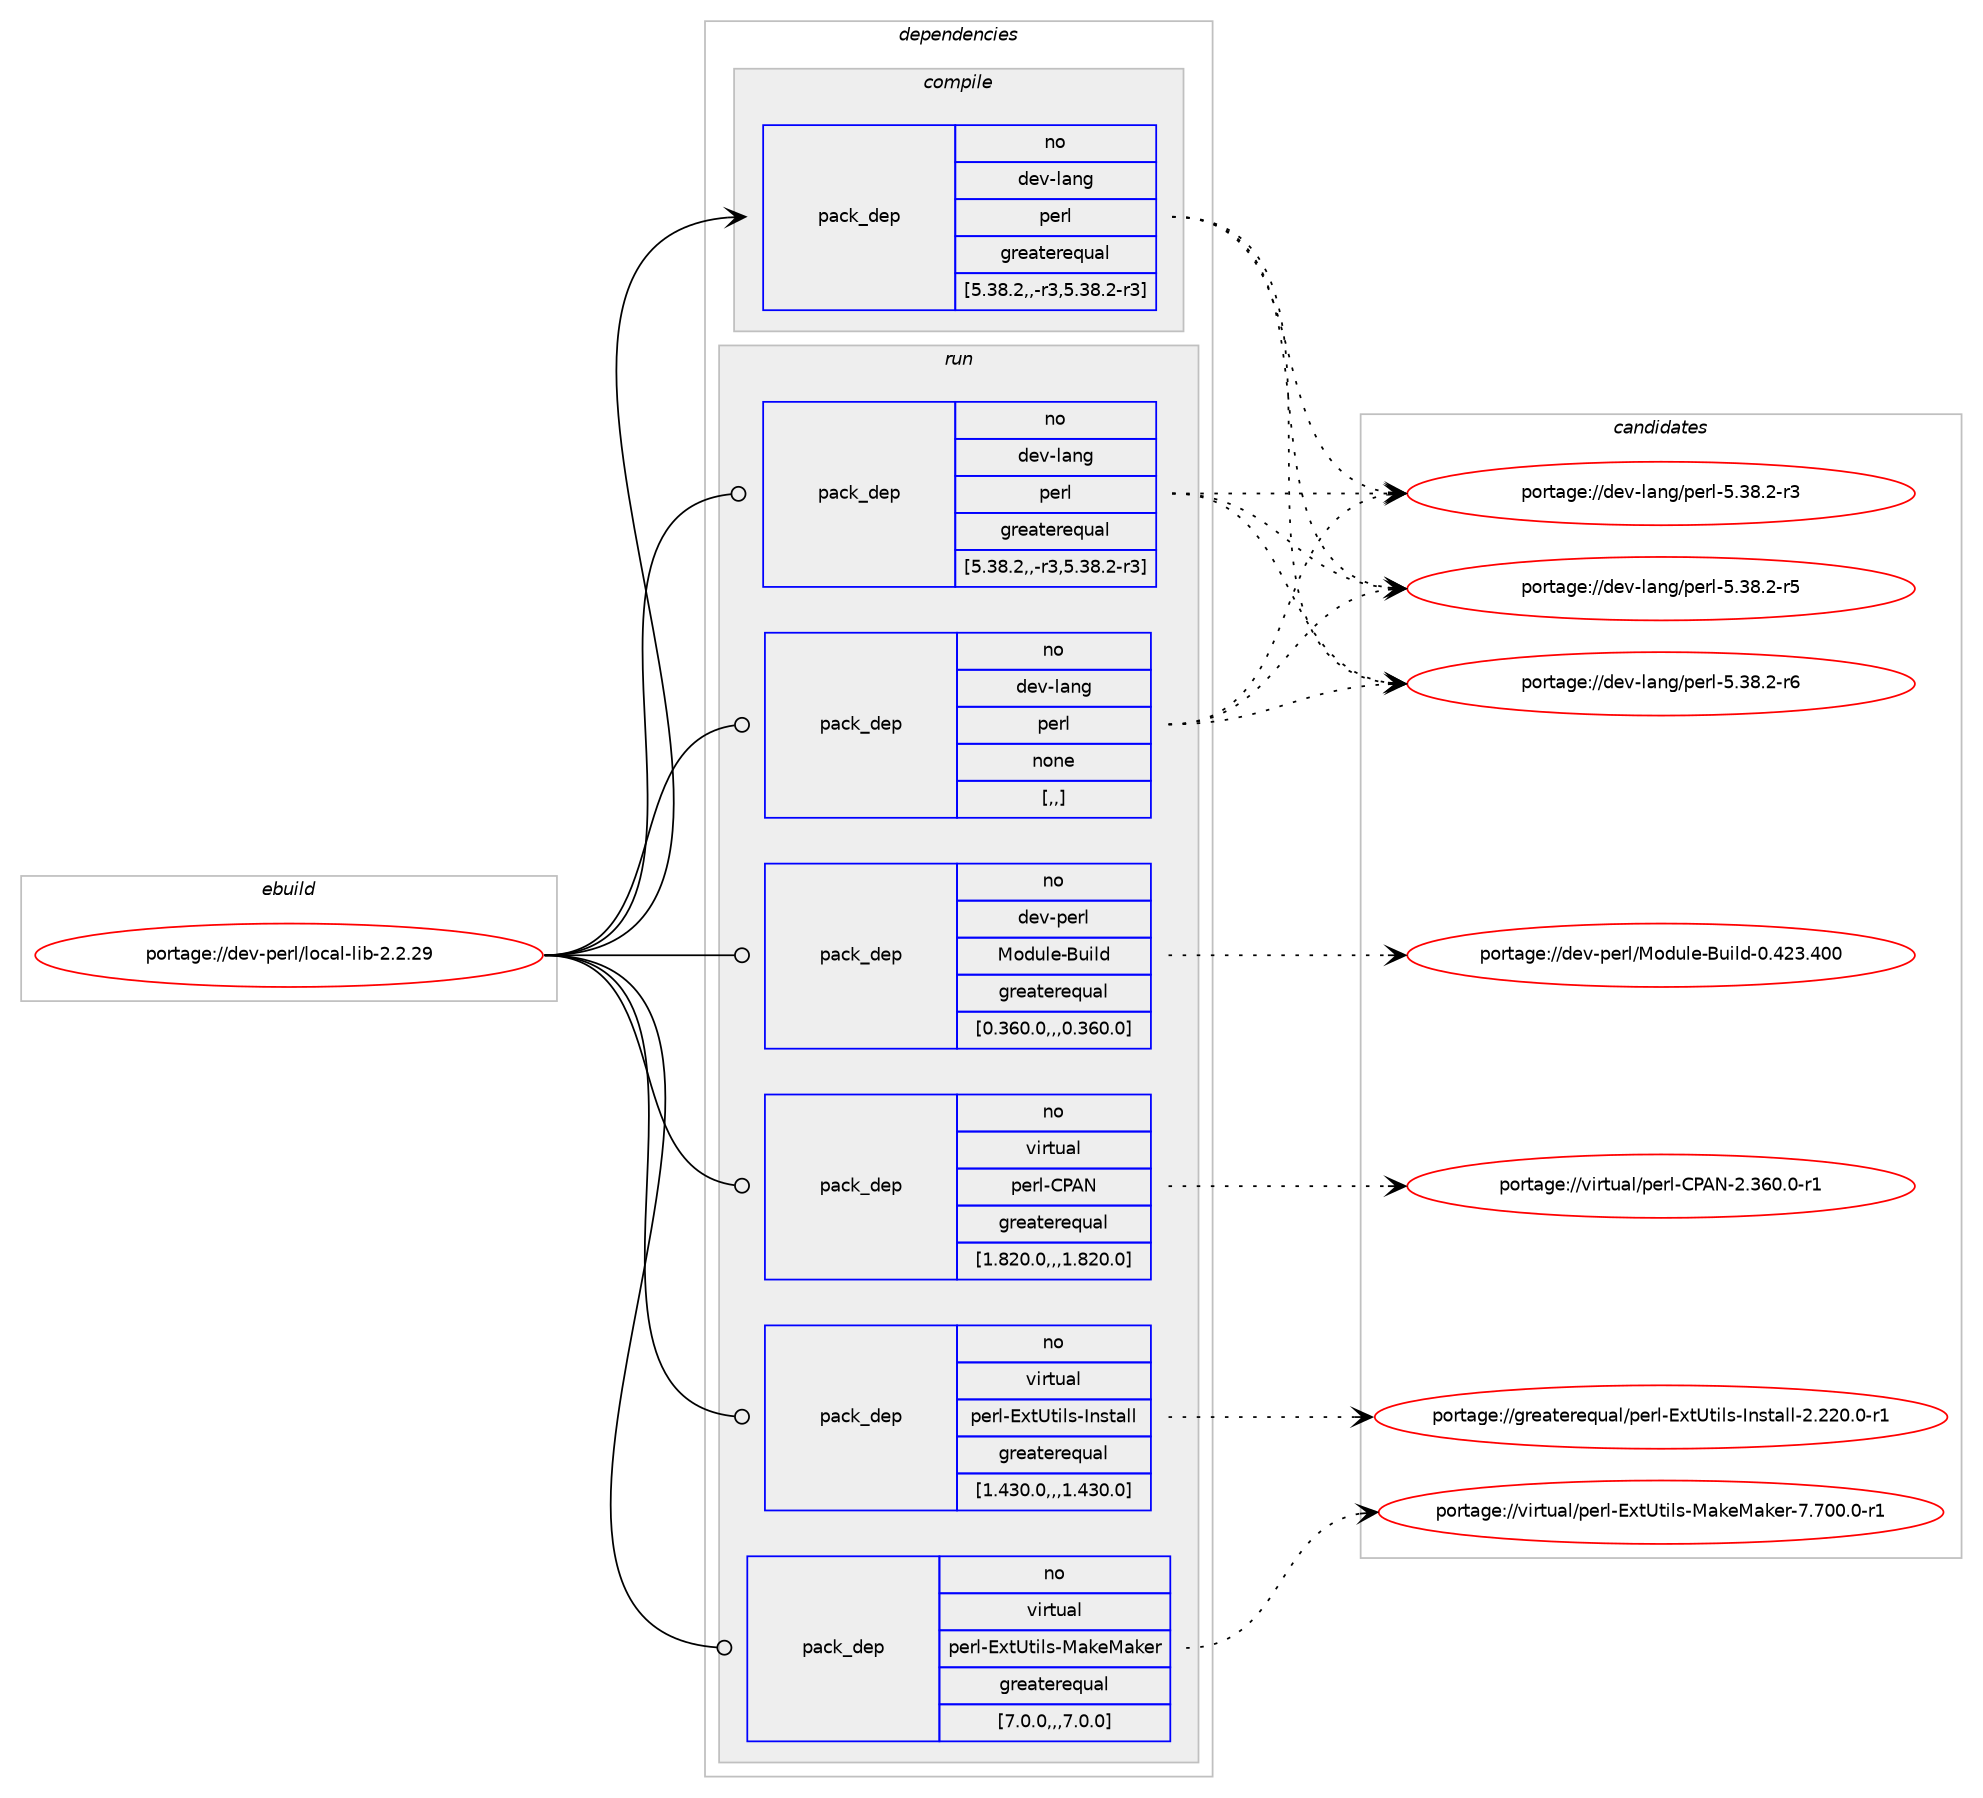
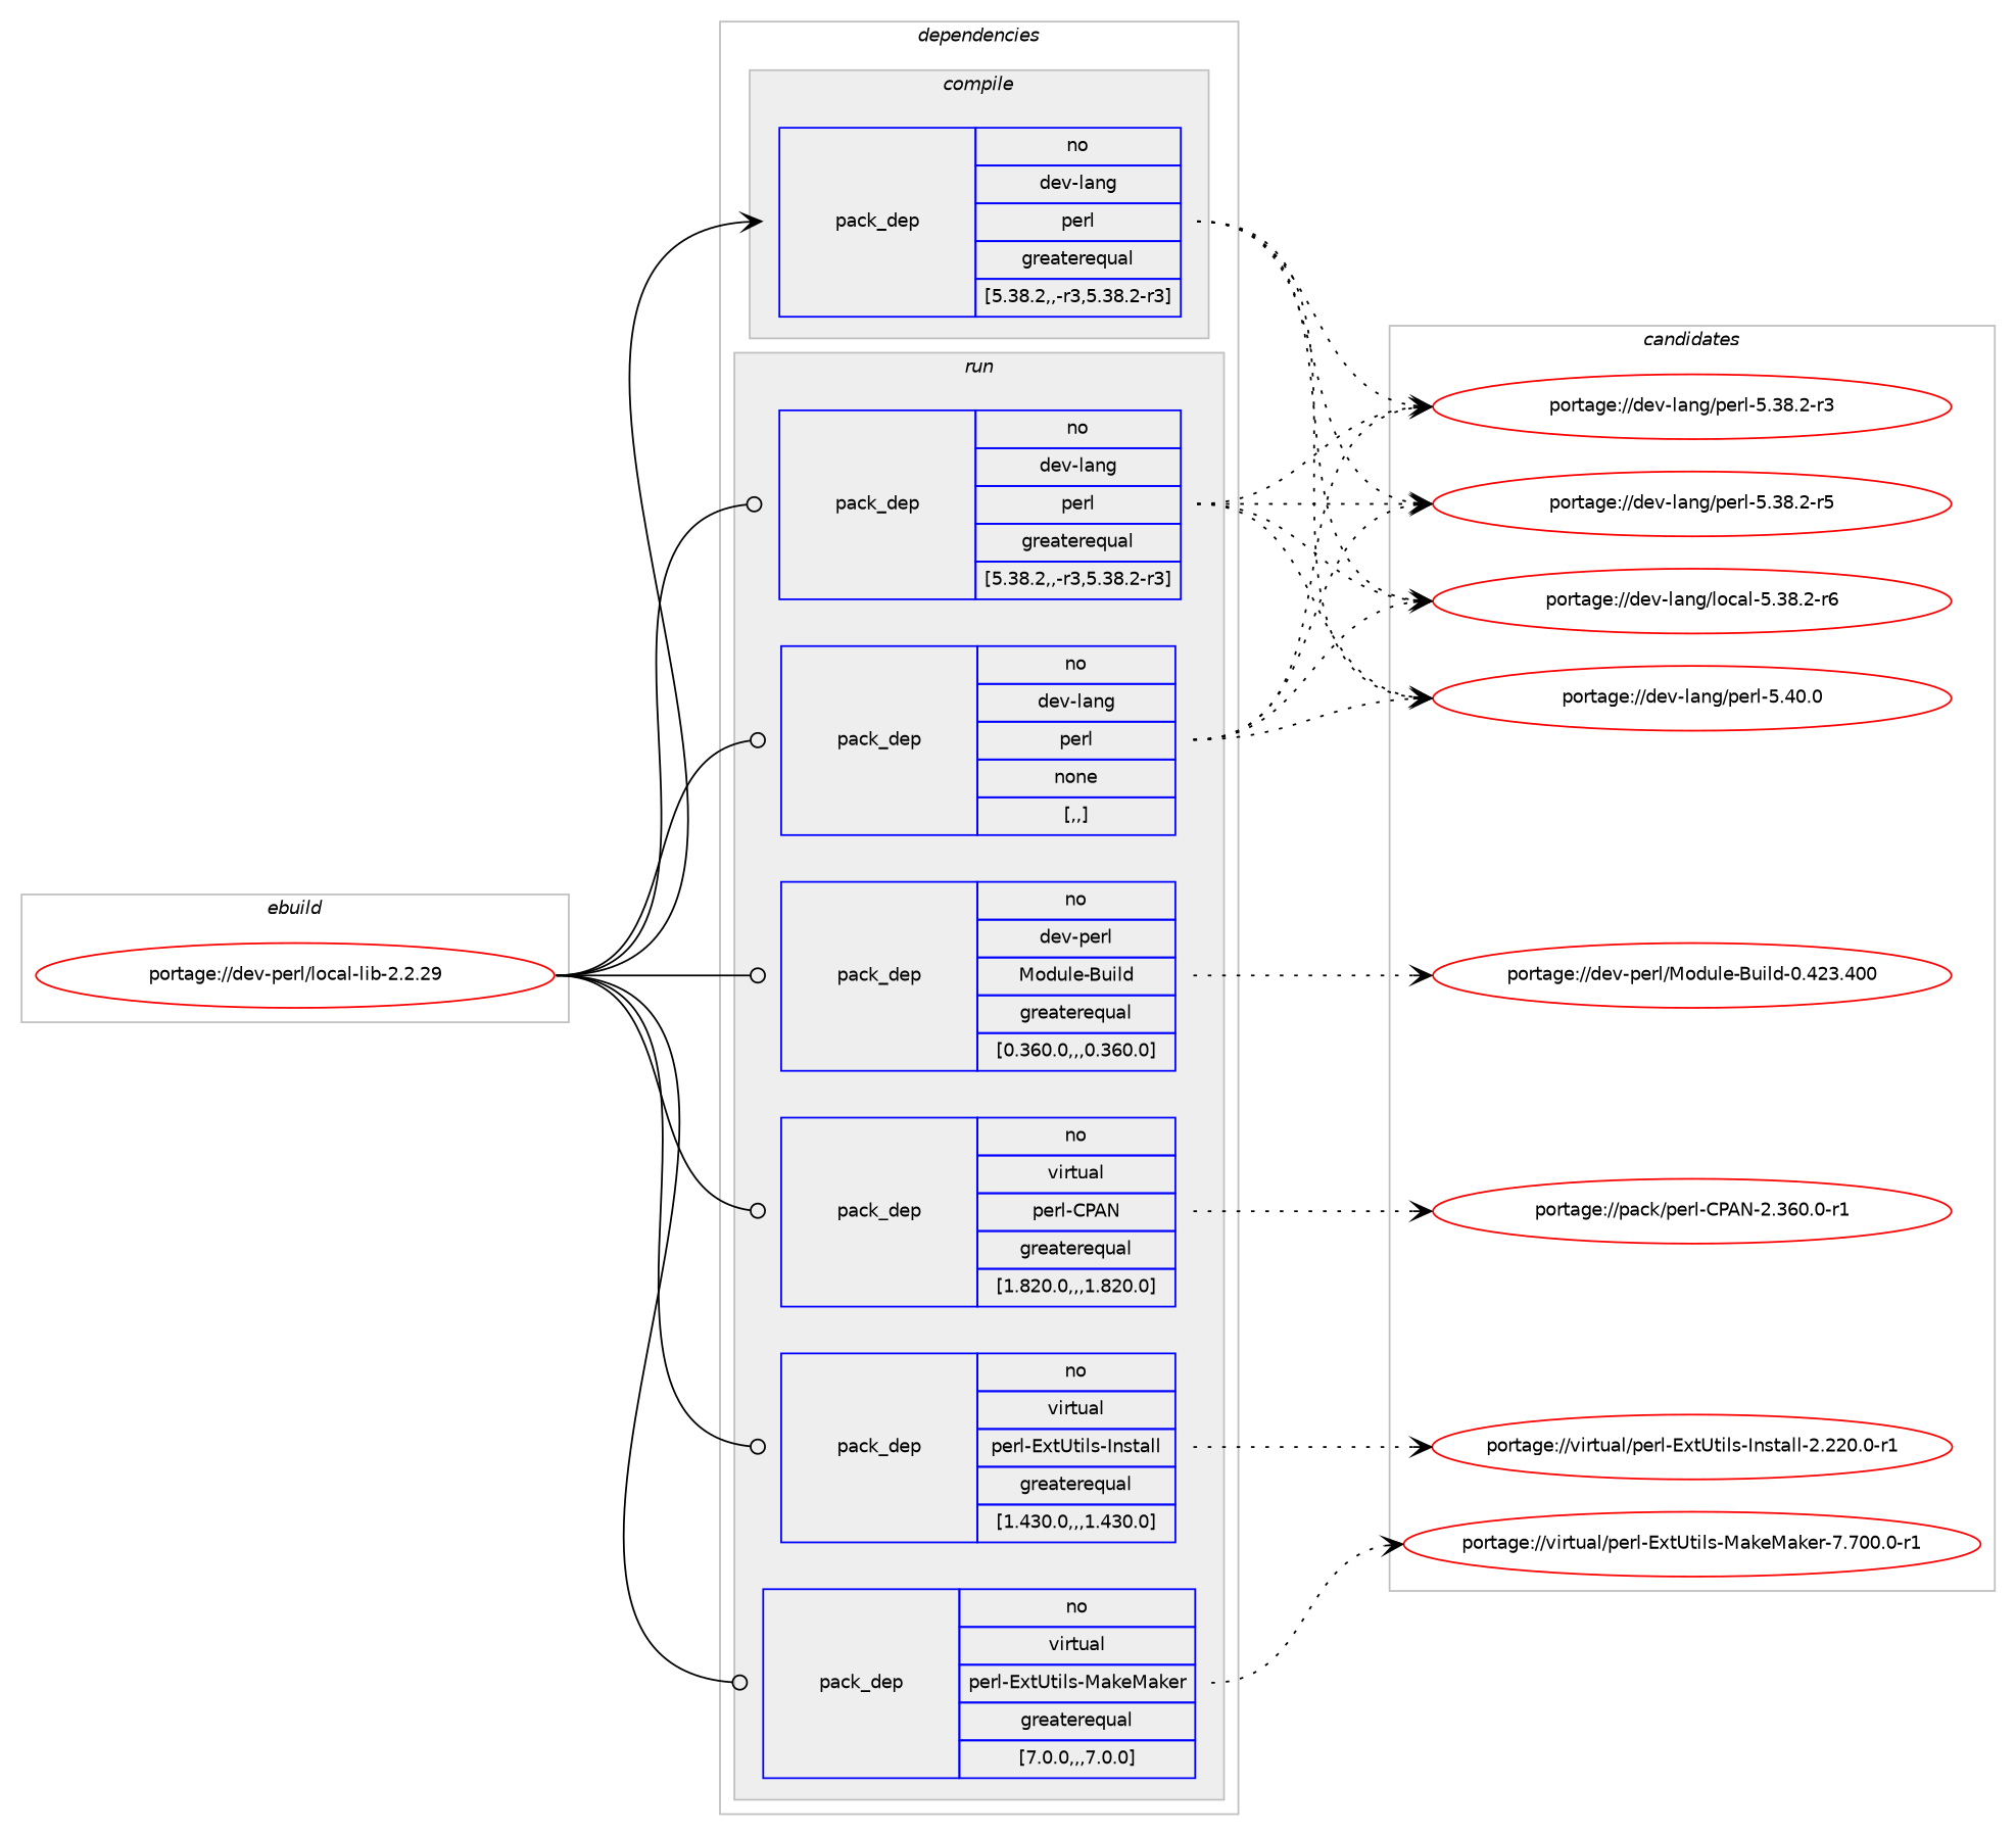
  digraph {
    compound=true
    concentrate=true
    fontname=Helvetica
    fontsize=10
    newrank=true
    rankdir=LR
    ranksep=1.5
    node [color=red fontname=Helvetica fontsize=10]
    edge [arrowhead=vee headport=w style=dotted tailport=e weight=100]
    n1 [label="portage://dev-perl/local-lib-2.2.29" width=4]
    n2 [color=blue label=<<TABLE BORDER="0" CELLBORDER="1" CELLSPACING="0" CELLPADDING="4" WIDTH="220"><TR><TD ROWSPAN="6" CELLPADDING="30">pack_dep</TD></TR><TR><TD WIDTH="110">no</TD></TR><TR><TD>dev-lang</TD></TR><TR><TD>perl</TD></TR><TR><TD>greaterequal</TD></TR><TR><TD>[5.38.2,,-r3,5.38.2-r3]</TD></TR></TABLE>> shape=none]
    n3 [color=blue label=<<TABLE BORDER="0" CELLBORDER="1" CELLSPACING="0" CELLPADDING="4" WIDTH="220"><TR><TD ROWSPAN="6" CELLPADDING="30">pack_dep</TD></TR><TR><TD WIDTH="110">no</TD></TR><TR><TD>dev-lang</TD></TR><TR><TD>perl</TD></TR><TR><TD>greaterequal</TD></TR><TR><TD>[5.38.2,,-r3,5.38.2-r3]</TD></TR></TABLE>> shape=none]
    n4 [color=blue label=<<TABLE BORDER="0" CELLBORDER="1" CELLSPACING="0" CELLPADDING="4" WIDTH="220"><TR><TD ROWSPAN="6" CELLPADDING="30">pack_dep</TD></TR><TR><TD WIDTH="110">no</TD></TR><TR><TD>dev-lang</TD></TR><TR><TD>perl</TD></TR><TR><TD>none</TD></TR><TR><TD>[,,]</TD></TR></TABLE>> shape=none]
    n5 [color=blue label=<<TABLE BORDER="0" CELLBORDER="1" CELLSPACING="0" CELLPADDING="4" WIDTH="220"><TR><TD ROWSPAN="6" CELLPADDING="30">pack_dep</TD></TR><TR><TD WIDTH="110">no</TD></TR><TR><TD>dev-perl</TD></TR><TR><TD>Module-Build</TD></TR><TR><TD>greaterequal</TD></TR><TR><TD>[0.360.0,,,0.360.0]</TD></TR></TABLE>> shape=none]
    n6 [color=blue label=<<TABLE BORDER="0" CELLBORDER="1" CELLSPACING="0" CELLPADDING="4" WIDTH="220"><TR><TD ROWSPAN="6" CELLPADDING="30">pack_dep</TD></TR><TR><TD WIDTH="110">no</TD></TR><TR><TD>virtual</TD></TR><TR><TD>perl-CPAN</TD></TR><TR><TD>greaterequal</TD></TR><TR><TD>[1.820.0,,,1.820.0]</TD></TR></TABLE>> shape=none]
    n7 [color=blue label=<<TABLE BORDER="0" CELLBORDER="1" CELLSPACING="0" CELLPADDING="4" WIDTH="220"><TR><TD ROWSPAN="6" CELLPADDING="30">pack_dep</TD></TR><TR><TD WIDTH="110">no</TD></TR><TR><TD>virtual</TD></TR><TR><TD>perl-ExtUtils-Install</TD></TR><TR><TD>greaterequal</TD></TR><TR><TD>[1.430.0,,,1.430.0]</TD></TR></TABLE>> shape=none]
    n8 [color=blue label=<<TABLE BORDER="0" CELLBORDER="1" CELLSPACING="0" CELLPADDING="4" WIDTH="220"><TR><TD ROWSPAN="6" CELLPADDING="30">pack_dep</TD></TR><TR><TD WIDTH="110">no</TD></TR><TR><TD>virtual</TD></TR><TR><TD>perl-ExtUtils-MakeMaker</TD></TR><TR><TD>greaterequal</TD></TR><TR><TD>[7.0.0,,,7.0.0]</TD></TR></TABLE>> shape=none]
    n9 [label="portage://dev-lang/perl-5.38.2-r3" width=4]
    n10 [label="portage://dev-lang/perl-5.38.2-r5" width=4]
-   n11 [label="portage://dev-lang/perl-5.38.2-r6" width=4]
+   n11 [label="portage://dev-lang/local-5.38.2-r6" width=4]
+   n12 [label="portage://dev-lang/perl-5.40.0" width=4]
    n13 [label="portage://dev-perl/Module-Build-0.423.400" width=4]
-   n14 [label="portage://virtual/perl-CPAN-2.360.0-r1" width=4]
-   n15 [label="portage://greaterequal/perl-ExtUtils-Install-2.220.0-r1" width=4]
+   n14 [label="portage://pack/perl-CPAN-2.360.0-r1" width=4]
+   n15 [label="portage://virtual/perl-ExtUtils-Install-2.220.0-r1" width=4]
    n16 [label="portage://virtual/perl-ExtUtils-MakeMaker-7.700.0-r1" width=4]
    subgraph cluster_1 {
      color=gray
      label=<<i>ebuild</i>>
      rank=same
      n1
    }
    subgraph cluster_2 {
      color=gray
      label=<<i>dependencies</i>>
      subgraph cluster_3 {
        color=gray
        fillcolor="#eeeeee"
        label=<<i>compile</i>>
        style=filled
        subgraph sub_4 {
          color=gray
          fillcolor="#eeeeee"
          label=<<i>compile</i>>
          style=filled
          n2
        }
      }
      subgraph cluster_5 {
        color=gray
        fillcolor="#eeeeee"
        label=<<i>compile and run</i>>
        style=filled
      }
      subgraph cluster_6 {
        color=gray
        fillcolor="#eeeeee"
        label=<<i>run</i>>
        style=filled
        subgraph sub_7 {
          color=gray
          fillcolor="#eeeeee"
          label=<<i>run</i>>
          style=filled
          n3
        }
        subgraph sub_8 {
          color=gray
          fillcolor="#eeeeee"
          label=<<i>run</i>>
          style=filled
          n4
        }
        subgraph sub_9 {
          color=gray
          fillcolor="#eeeeee"
          label=<<i>run</i>>
          style=filled
          n5
        }
        subgraph sub_10 {
          color=gray
          fillcolor="#eeeeee"
          label=<<i>run</i>>
          style=filled
          n6
        }
        subgraph sub_11 {
          color=gray
          fillcolor="#eeeeee"
          label=<<i>run</i>>
          style=filled
          n7
        }
        subgraph sub_12 {
          color=gray
          fillcolor="#eeeeee"
          label=<<i>run</i>>
          style=filled
          n8
        }
      }
    }
    subgraph cluster_13 {
      color=gray
      label=<<i>candidates</i>>
      rank=same
      subgraph sub_14 {
        color=black
        label=<<i>candidates</i>>
        nodesep=1
        rank=same
        n9
        n10
        n11
+       n12
      }
      subgraph sub_15 {
        color=black
        label=<<i>candidates</i>>
        nodesep=1
        rank=same
        n9
        n10
        n11
+       n12
      }
      subgraph sub_16 {
        color=black
        label=<<i>candidates</i>>
        nodesep=1
        rank=same
        n9
        n10
        n11
+       n12
      }
      subgraph sub_17 {
        color=black
        label=<<i>candidates</i>>
        nodesep=1
        rank=same
        n13
      }
      subgraph sub_18 {
        color=black
        label=<<i>candidates</i>>
        nodesep=1
        rank=same
        n14
      }
      subgraph sub_19 {
        color=black
        label=<<i>candidates</i>>
        nodesep=1
        rank=same
        n15
      }
      subgraph sub_20 {
        color=black
        label=<<i>candidates</i>>
        nodesep=1
        rank=same
        n16
      }
    }
    n1 -> n2 [style=solid weight=20]
    n1 -> n3 [arrowhead=odot style=solid weight=20]
    n1 -> n4 [arrowhead=odot style=solid weight=20]
    n1 -> n5 [arrowhead=odot style=solid weight=20]
    n1 -> n6 [arrowhead=odot style=solid weight=20]
    n1 -> n7 [arrowhead=odot style=solid weight=20]
    n1 -> n8 [arrowhead=odot style=solid weight=20]
    n2 -> n9
    n2 -> n10
    n2 -> n11
+   n2 -> n12
    n3 -> n9
    n3 -> n10
    n3 -> n11
+   n3 -> n12
    n4 -> n9
    n4 -> n10
    n4 -> n11
+   n4 -> n12
    n5 -> n13
    n6 -> n14
    n7 -> n15
    n8 -> n16
  }
